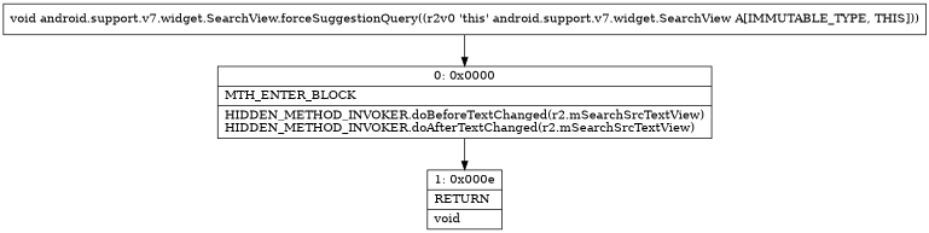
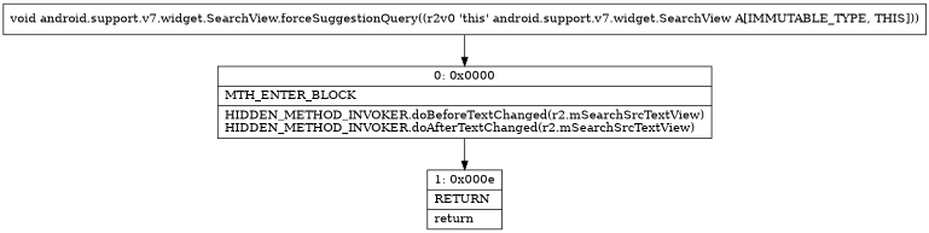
  digraph {
    node [shape=record]
    n1 [label="{0\:\ 0x0000|MTH_ENTER_BLOCK\l|HIDDEN_METHOD_INVOKER.doBeforeTextChanged(r2.mSearchSrcTextView)\lHIDDEN_METHOD_INVOKER.doAfterTextChanged(r2.mSearchSrcTextView)\l}"]
-   n2 [label="{1\:\ 0x000e|RETURN\l|void\l}"]
+   n2 [label="{1\:\ 0x000e|RETURN\l|return\l}"]
    n3 [label="{void android.support.v7.widget.SearchView.forceSuggestionQuery((r2v0 'this' android.support.v7.widget.SearchView A[IMMUTABLE_TYPE, THIS])) }"]
    n1 -> n2
    n3 -> n1
  }
